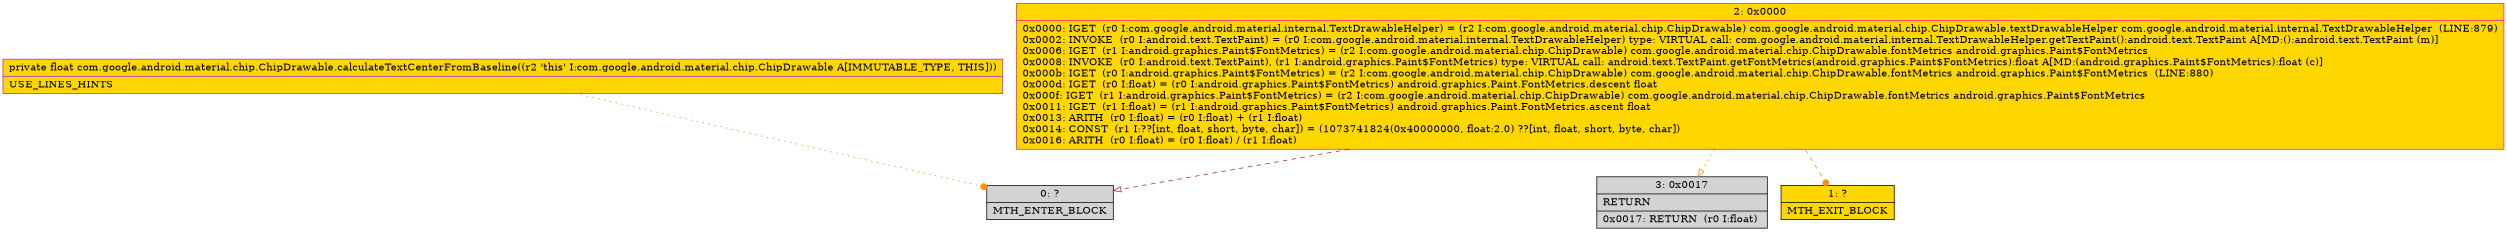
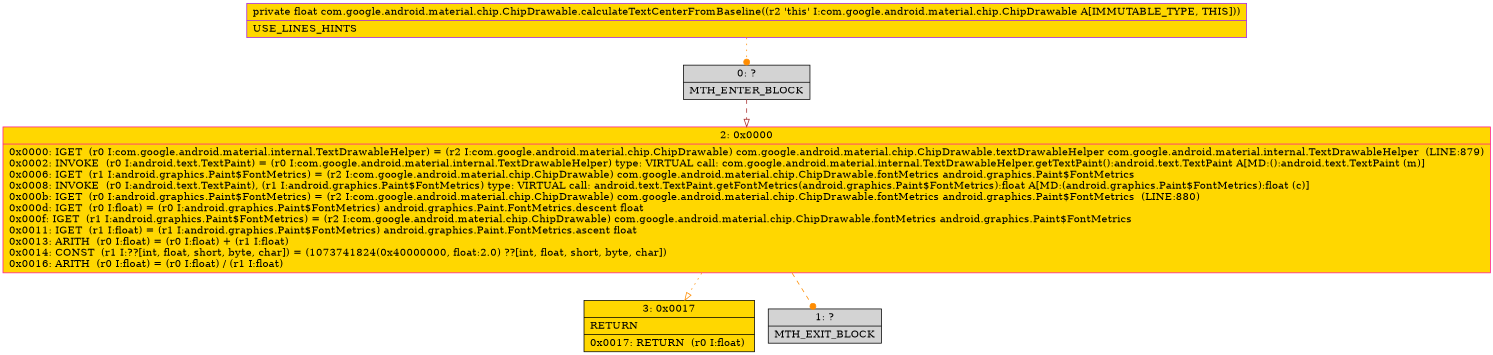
  digraph {
    node [color=black fillcolor=gold shape=record style=filled]
    edge [arrowhead=onormal color=darkorange style=dashed]
    n1 [fillcolor=lightgrey label="{0\:\ ?|MTH_ENTER_BLOCK\l}"]
    n2 [color=deeppink label="{2\:\ 0x0000|0x0000: IGET  (r0 I:com.google.android.material.internal.TextDrawableHelper) = (r2 I:com.google.android.material.chip.ChipDrawable) com.google.android.material.chip.ChipDrawable.textDrawableHelper com.google.android.material.internal.TextDrawableHelper  (LINE:879)\l0x0002: INVOKE  (r0 I:android.text.TextPaint) = (r0 I:com.google.android.material.internal.TextDrawableHelper) type: VIRTUAL call: com.google.android.material.internal.TextDrawableHelper.getTextPaint():android.text.TextPaint A[MD:():android.text.TextPaint (m)]\l0x0006: IGET  (r1 I:android.graphics.Paint$FontMetrics) = (r2 I:com.google.android.material.chip.ChipDrawable) com.google.android.material.chip.ChipDrawable.fontMetrics android.graphics.Paint$FontMetrics \l0x0008: INVOKE  (r0 I:android.text.TextPaint), (r1 I:android.graphics.Paint$FontMetrics) type: VIRTUAL call: android.text.TextPaint.getFontMetrics(android.graphics.Paint$FontMetrics):float A[MD:(android.graphics.Paint$FontMetrics):float (c)]\l0x000b: IGET  (r0 I:android.graphics.Paint$FontMetrics) = (r2 I:com.google.android.material.chip.ChipDrawable) com.google.android.material.chip.ChipDrawable.fontMetrics android.graphics.Paint$FontMetrics  (LINE:880)\l0x000d: IGET  (r0 I:float) = (r0 I:android.graphics.Paint$FontMetrics) android.graphics.Paint.FontMetrics.descent float \l0x000f: IGET  (r1 I:android.graphics.Paint$FontMetrics) = (r2 I:com.google.android.material.chip.ChipDrawable) com.google.android.material.chip.ChipDrawable.fontMetrics android.graphics.Paint$FontMetrics \l0x0011: IGET  (r1 I:float) = (r1 I:android.graphics.Paint$FontMetrics) android.graphics.Paint.FontMetrics.ascent float \l0x0013: ARITH  (r0 I:float) = (r0 I:float) + (r1 I:float) \l0x0014: CONST  (r1 I:??[int, float, short, byte, char]) = (1073741824(0x40000000, float:2.0) ??[int, float, short, byte, char]) \l0x0016: ARITH  (r0 I:float) = (r0 I:float) \/ (r1 I:float) \l}"]
-   n3 [fillcolor=lightgrey label="{3\:\ 0x0017|RETURN\l|0x0017: RETURN  (r0 I:float) \l}"]
-   n4 [label="{1\:\ ?|MTH_EXIT_BLOCK\l}"]
+   n3 [label="{3\:\ 0x0017|RETURN\l|0x0017: RETURN  (r0 I:float) \l}"]
+   n4 [fillcolor=lightgrey label="{1\:\ ?|MTH_EXIT_BLOCK\l}"]
    n5 [color=purple label="{private float com.google.android.material.chip.ChipDrawable.calculateTextCenterFromBaseline((r2 'this' I:com.google.android.material.chip.ChipDrawable A[IMMUTABLE_TYPE, THIS]))  | USE_LINES_HINTS\l}"]
-   n2 -> n1 [color=brown]
+   n1 -> n2 [color=brown]
    n2 -> n3 [style=dotted]
    n2 -> n4 [arrowhead=dot]
    n5 -> n1 [arrowhead=dot style=dotted]
  }
